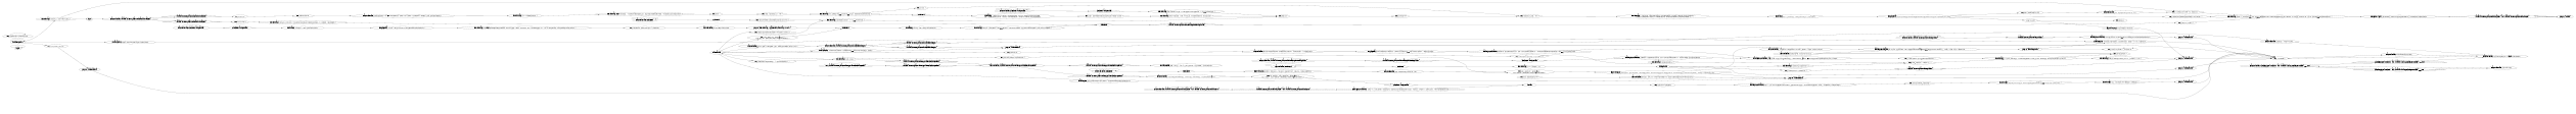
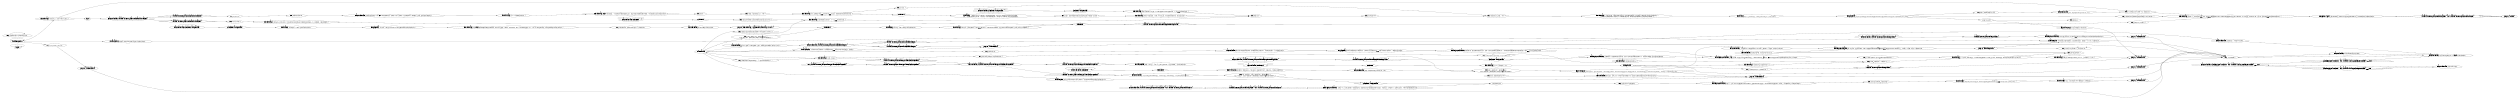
  digraph {
    rankdir=LR
    n1 [label=START]
    n2 [label=input]
    n3 [label="Fractured Bullet: Variable[\"inventory.fractured_main_hub_reached\"]"]
    n4 [label="Variable[\"inventory.fractured_main_hub_reached\"]" shape=diamond]
    n5 [label="!(Variable[\"inventory.fractured_main_hub_reached\"])" shape=diamond]
    n6 [label="You: 哇哦，我竟然*知道*这个……"]
    n7 [label="Fractured Bullet: 是的。就好像你之前见过这种子弹，警官。"]
    n8 [label="You: “让你考虑自己开出的每一枪。我喜欢这样。”"]
    n9 [label="You: “值得什么？中枪吗？”"]
    n10 [label="Kim Kitsuragi: “想象一下，如果所有人——警察，市民——都能接触到不用停下来重新装填就能发射好几轮子弹的枪支。第一枪过后，就会有第二枪，第三枪，以此类推——那样要来的容易得多。”"]
    n11 [label="Perception (Sight): 核心是铅制的。黄铜外壳可能无法包裹住整颗子弹，否则软金属是不会像那样膨胀的。"]
    n12 [label="Esprit de Corps: 警督身在远方，他正坐在锐影里，来回切换着无线电台。他没有在此时此地和你一起检查这颗子弹。他应该在这里的……他肯定会对此兴致盎然。等他回来，再和他谈谈这件事吧。"]
    n13 [label="Jump to: [bulletmainhub]"]
    n14 [label="You: 把它卖掉赚钱！"]
    n15 [label="Interfacing: 一枚包壳子弹……可能出自一支军用级后膛步枪，而不是马丁内斯街道上那些常见的前膛枪。\n没错。一枚*不寻常*的包壳子弹。可能出自一支军用级后膛步枪，而不是马丁内斯街道上那些常见的前膛枪。"]
    n16 [label="You: “是的。某些*神秘的*东西正在跟这种古老的子弹类型一起发酵。”"]
    n17 [label="Kim Kitsuragi: “神秘？”他耸耸肩。“好吧。不管怎么说，等找到那支枪的时候，我们就会知道了。”"]
    n18 [label="Fractured Bullet: 这个被压扁的小东西也不知道。"]
    n19 [label="Jump to: [Kim Kitsuragi: \"\"A jacketed bullet. Okay... It woul...\"]"]
    n20 [label="!(IsKimHere())" shape=diamond]
    n21 [label="Fractured Bullet: 但是子弹不会说话。"]
    n22 [label="Fractured Bullet: CheckEquipped(\"neck_tie\")  and  Variable[\"whirling.necktie_personified\"] == true"]
    n23 [label="CheckEquipped(\"neck_tie\")  and  Variable[\"whirling.necktie_personified\"] == true" shape=diamond]
    n24 [label="!(CheckEquipped(\"neck_tie\")  and  Variable[\"whirling.necktie_personified\"] == true)" shape=diamond]
    n25 [label="Horrific Necktie: 是啊，你怎么了，*疯了*？子弹不会说话的。它们没有感情。子弹也不能陪伴你。"]
    n26 [label="Fractured Bullet: 子弹还是安全地密封在一个有RCM印章的塑料袋里。"]
    n27 [label="Hand/Eye Coordination: 是一支步枪，大革命时期的。这枚子弹看起来像是老式的4.46毫米的——是世纪之交残留下来的东西了。可能是一个古董，或者一个翻新的古董。"]
    n28 [label="Jump to: [find_the_gun_bro]"]
    n29 [label="Inland Empire: 子弹靠在他工整的笔迹旁边，看起来特别悲伤。就像是一个小小的，枯萎的菜花头。"]
    n30 [label="You: 子弹没什么可以说的了。[把它放在一边。]"]
    n31 [label="Fractured Bullet: Variable[\"inventory.fractured_look_jacket\"]  and  Variable[\"inventory.fractured_look_core\"]"]
    n32 [label="Variable[\"inventory.fractured_look_jacket\"]  and  Variable[\"inventory.fractured_look_core\"]" shape=diamond]
    n33 [label="Hand/Eye Coordination: 顺便说一句，你身上就带着一支类似的步枪。就是商业区地下室里藏着的那个旧玩意。可悲的是，它不能用了。如果可以的话，子弹*可能*跟枪膛是符合的。"]
-   n34 [label=dmrifle]
+   n34 [label="那可能是件好事"]
    n35 [label="!(Variable[\"inventory.fractured_look_jacket\"]  and  Variable[\"inventory.fractured_look_core\"])" shape=diamond]
    n36 [label="Jump to: [lookhub]"]
    n37 [label="口径被广泛应用于"]
    n38 [label="Esprit de Corps: 你应该尽快跟他分享你的发现。"]
    n39 [label="You: 看看外壳。"]
    n40 [label="Jump to: [bulletmainhub]"]
    n41 [label="You: “这是一枚包壳子弹，直径接近5毫米。”\n“这是一枚软尖弹，拥有铅质核心和直径大约8毫米的黄铜外壳。”"]
    n42 [label="Interfacing: 目前为止，这枚子弹有什么有意思的地方吗？"]
    n43 [label="You: “金，看看这个。这是一枚包壳子弹，直径接近5毫米。”\n“金，看看这个。这是一枚软尖弹，拥有铅质核心和直径大约8毫米的黄铜外壳。”"]
    n44 [label="!(CheckItem(\"antique_rifle\"))" shape=diamond]
    n45 [label="Endurance: 这是一个真正的杀器。不是街头那些垃圾子弹。你能*感觉*到。"]
    n46 [label="Encyclopedia: 禁止和平时期的执法人员使用后膛枪是国际道德伦理委员会在所有雷亚尔货币体系国家执行的一项政策。"]
    n47 [label="You: “我觉得我们应该拥有更*强大的*枪械。我们可是法律！”"]
    n48 [label="Endurance: 我们是对的。它来自一支很有杀伤力的武器。"]
    n49 [label="Encyclopedia: 很不寻常。瑞瓦肖人已经有近半个世纪未能持有这种后膛装填的武器了。"]
    n50 [label="Kim Kitsuragi: “就连RCM使用的都是普通的无壳圆锥弹。这有点……奇怪。很奇怪。我喜欢这样，警官。奇怪就意味着独一无二。独一无二就意味着有罪。我们需要找到射出这枚子弹的枪。”"]
    n51 [label="Hand/Eye Coordination: 古董爱好者，遥远国家的游击队队员，还有一些幸运的加姆洛克黑帮分子。你寻找的东西跟隐藏武器库里的那些是一样的——只不过它还能正常使用。"]
    n52 [label="Hand/Eye Coordination: 4.46口径被广泛应用于*贝莱-马格雷*步枪，一家瑞瓦肖制造商。50年前，B-M在世纪前革命的伊苏林迪剧院战场上占据了主要地位。"]
    n53 [label="You: “子弹很可能是从一支贝莱-马格雷步枪里射出来的。”"]
    n54 [label="Jump to: [bulletmainhub]"]
    n55 [label="Fractured Bullet: 谁会想要这枚*用过*的子弹呢？"]
    n56 [label="You: “难道凶手把受害人和某些外国的游击队战士弄混了吗？”"]
    n57 [label="Kim Kitsuragi: “这就要由我们去发现了。下一步——找到那支凶枪。”"]
    n58 [label="You: 那核心呢？"]
    n59 [label="Kim Kitsuragi: “到目前为止，你对子弹有什么看法？”"]
    n60 [label="You: 吃掉它！"]
    n61 [label="You: “我说：我该拿你怎么办，子弹？”"]
    n62 [label="Kim Kitsuragi: “呃，如果我是子弹——当然我不是——我会说：找到把我发射出来的那支武器。”"]
    n63 [label="Kim Kitsuragi: “不过，还是继续说回调查。”"]
    n64 [label="Kim Kitsuragi: “RCM有些新成员，一旦接受过军用级武器训练之后，就会对他们的前膛枪感到不耐烦，不过最后他们会意识到这是值得的。”"]
    n65 [label=find_the_gun_bro]
    n66 [label="Visual Calculus: 我知道！你应该找出这枚子弹是什么武器射出来的。"]
    n67 [label="You: 找出发射这枚子弹的武器！"]
    n68 [label="Jump to: [bulletmainhub]"]
    n69 [label="You: 它是我的朋友。我要开始跟它说话。它会陪伴我的。"]
    n70 [label="Inland Empire: 有什么东西告诉你还不会那么快找到。这会是那种持续很长时间的史诗级任务……"]
    n71 [label="You: “我想我知道它是从哪里来的了。”（若有所思地晃晃袋子。）"]
    n72 [label="Kim Kitsuragi: “好吧，所以呢？”"]
    n73 [label="!(Variable[\"inventory.fractured_encyc_white_check_succeeded\"])" shape=diamond]
    n74 [label=bulletmainhub]
    n75 [label="You: “我们这具尸体是被一支丛林枪击杀的。”"]
    n76 [label="You: 隔着袋子抚摸子弹。"]
    n77 [label="Fractured Bullet: 子弹安全地密封在一个有RCM印章的塑料袋里。金填好了袋子上的标签，包括物品编号，案件编号，日期，还有发现子弹的地点。"]
    n78 [label="Kim Kitsuragi: “一个古董。是有点道理。不可能有很多后膛枪在马丁内斯广泛流传，或者说真的，瑞瓦肖的任何地方都不太可能……”"]
    n79 [label="Fractured Bullet: IsKimHere()"]
    n80 [label="IsKimHere()" shape=diamond]
    n81 [label="Esprit de Corps: 回到警局，警督正站在一个柜台前面，勤奋地填写文件，准备交给一个疲惫的档案管理员。"]
    n82 [label="Fractured Bullet: 是的。就好像你之前见过这种子弹，警官。"]
    n83 [label="!(IsKimHere())" shape=diamond]
    n84 [label="!(Variable[\"inventory.fractured_interfacing_interesting_bullet\"])" shape=diamond]
    n85 [label=lookingforhub]
    n86 [label="Fractured Bullet: 你只能辨认出子弹底部附近的一些小条纹。极其细小，呈线状。感觉没什么特别的。"]
    n87 [label="Kim Kitsuragi: “你是说世纪之交盈余的枪支？”"]
    n88 [label="You: “看来我们在寻找一个古董爱好者。”"]
    n89 [label="You: “贝莱-马格雷步枪。子弹指向了它。”"]
    n90 [label="!(Variable[\"inventory.fractured_esprit_kim\"])" shape=diamond]
    n91 [label="!(IsKimHere())" shape=diamond]
    n92 [label="You: “好主意。”"]
    n93 [label="Fractured Bullet: 但是很悲哀，子弹是不可食用的。"]
    n94 [label="Visual Calculus: 然后找出发射它的那支枪，还有枪的所有者——他用它杀害了你的受害人。不赖吧！"]
    n95 [label="Jump to: [bulletmainhub]"]
    n96 [label="Fractured Bullet: 很有意思。你手上有一只不同寻常的军用级子弹。现在你只需要找到能发射这种子弹的枪支就可以了。"]
    n97 [label="You: 这是一枚包壳子弹，直径接近5毫米。\n这是一枚软尖弹，拥有铅质核心和直径大约8毫米的黄铜外壳。"]
    n98 [label="Fractured Bullet: Variable[\"inventory.fractured_esprit_kim\"]"]
    n99 [label="Variable[\"inventory.fractured_esprit_kim\"]" shape=diamond]
    n100 [label="Hand/Eye Coordination: 你记不起上周发生了什么事情——是什么让你觉得自己会记得那支神秘武器的型号呢？"]
    n101 [label="Jump to: [bulletmainhub]"]
    n102 [label="Kim Kitsuragi: “*那个*看起来不太可能，不过我们需要查证所有可能的线索。下一步——找到那支凶枪。”"]
    n103 [label="You: “我不知道……”"]
    n104 [label="You: 还有人在生产这种步枪吗？"]
    n105 [label="Fractured Bullet: IsKimHere()"]
    n106 [label="IsKimHere()" shape=diamond]
    n107 [label="Kim Kitsuragi: 他点点头。“我必须赞扬一下君主——他们听从了上世纪犯罪学家的建议，禁止在和平时期使用后膛枪，这是一件挺让人钦佩的事。”"]
    n108 [label="Kim Kitsuragi: “一枚包壳子弹。好吧……那可能出自一支军用级后膛步枪，而不是马丁内斯街道上那些常见的前膛枪。”\n“好吧……包壳就意味着它可能出自一支军用级后膛步枪，而不是瑞瓦肖西部街道上那些常见的前膛枪。”"]
    n109 [label="Fractured Bullet: IsKimHere()"]
    n110 [label="IsKimHere()" shape=diamond]
    n111 [label="Kim Kitsuragi: “什么？”警督靠近了一些。"]
    n112 [label="You: “我该拿你怎么办呢，子弹？”"]
    n113 [label="Fractured Bullet: 它损毁的很严重。有些碎片还卡在伤口里。"]
    n114 [label="You: “那可能是件好事。”"]
    n115 [label="Fractured Bullet: Variable[\"inventory.fractured_interfacing_interesting_bullet\"]"]
    n116 [label="Variable[\"inventory.fractured_interfacing_interesting_bullet\"]" shape=diamond]
    n117 [label="!(CheckItem(\"antique_rifle\"))" shape=diamond]
    n118 [label="Hand/Eye Coordination: 古董爱好者，遥远国家的游击队队员，还有一些幸运的加姆洛克黑帮分子。你的目标大概是一把存良好的古董枪吧。"]
    n119 [label="Kim Kitsuragi: “嗯……”警督在笔记本里记了些什么。“你在想什么？子弹？”"]
    n120 [label="You: “为什么不呢？”"]
    n121 [label="Kim Kitsuragi: “肯定会有一些军火交易。不过法律禁止我们使用从君主制继承的后膛枪这一点，据我观察，是颇有成效的。”"]
    n122 [label="You: 那制造商呢？"]
    n123 [label="Fractured Bullet: 被压扁子弹的边缘有些锋利，那周围的外壳已经裂开了。就算是透过袋子，它依然感觉很冰冷。"]
    n124 [label="Encyclopedia: 通常你没有接触包壳子弹的理由。公民武装只会使用无壳弹——从枪口装填的小金属弹，一般是装在管壳里的。"]
    n125 [label="Fractured Bullet: 子弹外壳是淡黄色金属制成的。它已经绽放出了深灰色的核心。子弹底部的直径接近5毫米。"]
    n126 [label="Fractured Bullet: 没毛病，像是一个警探会做的。首先，你需要尽你所能地去了解这个小家伙！"]
    n127 [label="Fractured Bullet: Variable[\"inventory.fractured_viscal_find_the_gun\"]"]
    n128 [label="Variable[\"inventory.fractured_viscal_find_the_gun\"]" shape=diamond]
    n129 [label="!(Variable[\"inventory.fractured_viscal_find_the_gun\"])" shape=diamond]
    n130 [label="You: 仔细检查子弹。"]
    n131 [label="You: 尝试确定这是什么武器射出的子弹。"]
    n132 [label="You: Variable[\"inventory.fractured_encyc_white_check_succeeded\"]"]
    n133 [label="Variable[\"inventory.fractured_encyc_white_check_succeeded\"]" shape=diamond]
    n134 [label="Fractured Bullet: Variable[\"inventory.fractured_encyc_white_check_succeeded\"]"]
    n135 [label="Variable[\"inventory.fractured_encyc_white_check_succeeded\"]" shape=diamond]
    n136 [label="!(Variable[\"inventory.fractured_encyc_white_check_succeeded\"])" shape=diamond]
    n137 [label="Fractured Bullet: CheckItem(\"antique_rifle\")"]
    n138 [label="CheckItem(\"antique_rifle\")" shape=diamond]
    n139 [label="You: “难道是全副武装的加姆洛克黑帮分子开始进军马丁内斯了？”"]
    n140 [label="You: “我的意思是……有点想法，不过不太确定……”"]
    n141 [label="Kim Kitsuragi: “你的最佳猜测是什么？”"]
    n142 [label="Kim Kitsuragi: “如果我们找出它的所有者，就很有可能发现到底是谁*使用*过它——可能用它杀死了我们的受害人。”"]
    n143 [label="Kim Kitsuragi: “总之：我们对这枚子弹了解的越多，结果就越好。”"]
    n144 [label="Jump to: [bulletmainhub]"]
    n145 [label="Fractured Bullet: CheckItem(\"antique_rifle\")"]
    n146 [label="CheckItem(\"antique_rifle\")" shape=diamond]
    n147 [label="You: 哇哦，我竟然*知道*这个……"]
    n148 [label="You: 现在谁会使用贝莱-马格雷步枪呢？"]
    n149 [label="Hand/Eye Coordination: 没有了。不过一家名为齐格勒的大型军火制造商，在战后还剩有不少库存。所以还有很多旧军事步枪广为流传，一般都是坏的，质量实在太糟糕了。"]
    n1 -> n1
    n2 -> n3
    n3 -> n4
    n3 -> n5
    n4 -> n120
    n5 -> n122
    n6 -> n7
    n7 -> n8
    n8 -> n10
    n9 -> n10
    n10 -> n11
    n11 -> n35
    n12 -> n13
    n13 -> n14
    n14 -> n55
    n15 -> n16
    n16 -> n17
    n17 -> n58
    n18 -> n19
    n19 -> n20
    n20 -> n42
    n21 -> n22
    n22 -> n23
    n22 -> n24
    n23 -> n21
    n24 -> n26
    n26 -> n14
    n27 -> n28
    n28 -> n29
    n28 -> n30
    n29 -> n14
    n31 -> n31
    n31 -> n32
    n32 -> n33
    n33 -> n34
    n34 -> n104
    n35 -> n36
    n36 -> n35
    n37 -> n38
    n37 -> n39
    n38 -> n40
    n40 -> n14
    n41 -> n20
    n42 -> n107
    n43 -> n44
    n44 -> n34
    n45 -> n46
    n46 -> n6
    n46 -> n37
    n46 -> n47
    n47 -> n10
    n48 -> n49
    n49 -> n50
    n50 -> n69
    n51 -> n52
    n52 -> n53
    n53 -> n78
    n54 -> n14
    n55 -> n26
    n56 -> n57
    n57 -> n58
    n58 -> n103
    n59 -> n2
    n59 -> n8
    n60 -> n61
    n61 -> n62
    n62 -> n91
    n62 -> n92
    n63 -> n64
    n64 -> n60
    n65 -> n59
    n65 -> n65
    n65 -> n66
    n65 -> n67
    n66 -> n29
    n67 -> n68
    n68 -> n14
    n69 -> n18
    n70 -> n13
    n71 -> n72
    n72 -> n73
    n72 -> n74
    n72 -> n75
    n73 -> n134
    n74 -> n41
    n74 -> n70
    n74 -> n71
    n74 -> n94
    n74 -> n126
    n74 -> n130
    n74 -> n139
    n75 -> n140
    n76 -> n77
    n77 -> n63
    n78 -> n114
    n78 -> n119
    n79 -> n79
    n79 -> n80
    n80 -> n81
    n81 -> n82
    n82 -> n97
    n83 -> n84
    n84 -> n9
    n85 -> n54
    n85 -> n86
    n85 -> n87
    n85 -> n88
    n86 -> n27
    n87 -> n89
    n88 -> n90
    n89 -> n78
    n90 -> n40
    n91 -> n15
    n92 -> n112
    n93 -> n26
    n94 -> n95
    n95 -> n14
    n96 -> n13
    n97 -> n12
    n98 -> n98
    n98 -> n99
    n99 -> n100
    n100 -> n101
    n101 -> n14
    n102 -> n58
    n103 -> n112
    n104 -> n149
    n105 -> n105
    n105 -> n106
    n106 -> n56
    n107 -> n83
    n108 -> n45
    n109 -> n109
    n109 -> n110
    n110 -> n111
    n111 -> n85
    n112 -> n108
    n113 -> n27
    n113 -> n114
    n115 -> n115
    n115 -> n116
    n116 -> n97
    n116 -> n117
    n117 -> n118
    n118 -> n52
    n119 -> n40
    n120 -> n121
    n121 -> n83
    n122 -> n76
    n123 -> n124
    n124 -> n51
    n125 -> n43
    n126 -> n127
    n127 -> n128
    n127 -> n129
    n128 -> n93
    n129 -> n95
    n130 -> n123
    n131 -> n131
    n132 -> n132
    n132 -> n133
    n133 -> n134
    n134 -> n135
    n134 -> n136
    n135 -> n25
    n136 -> n125
    n137 -> n137
    n137 -> n138
    n138 -> n102
    n139 -> n57
    n140 -> n141
    n141 -> n89
    n142 -> n143
    n143 -> n144
    n144 -> n14
    n145 -> n145
    n145 -> n146
    n146 -> n48
    n147 -> n96
    n148 -> n142
    n149 -> n148
  }
